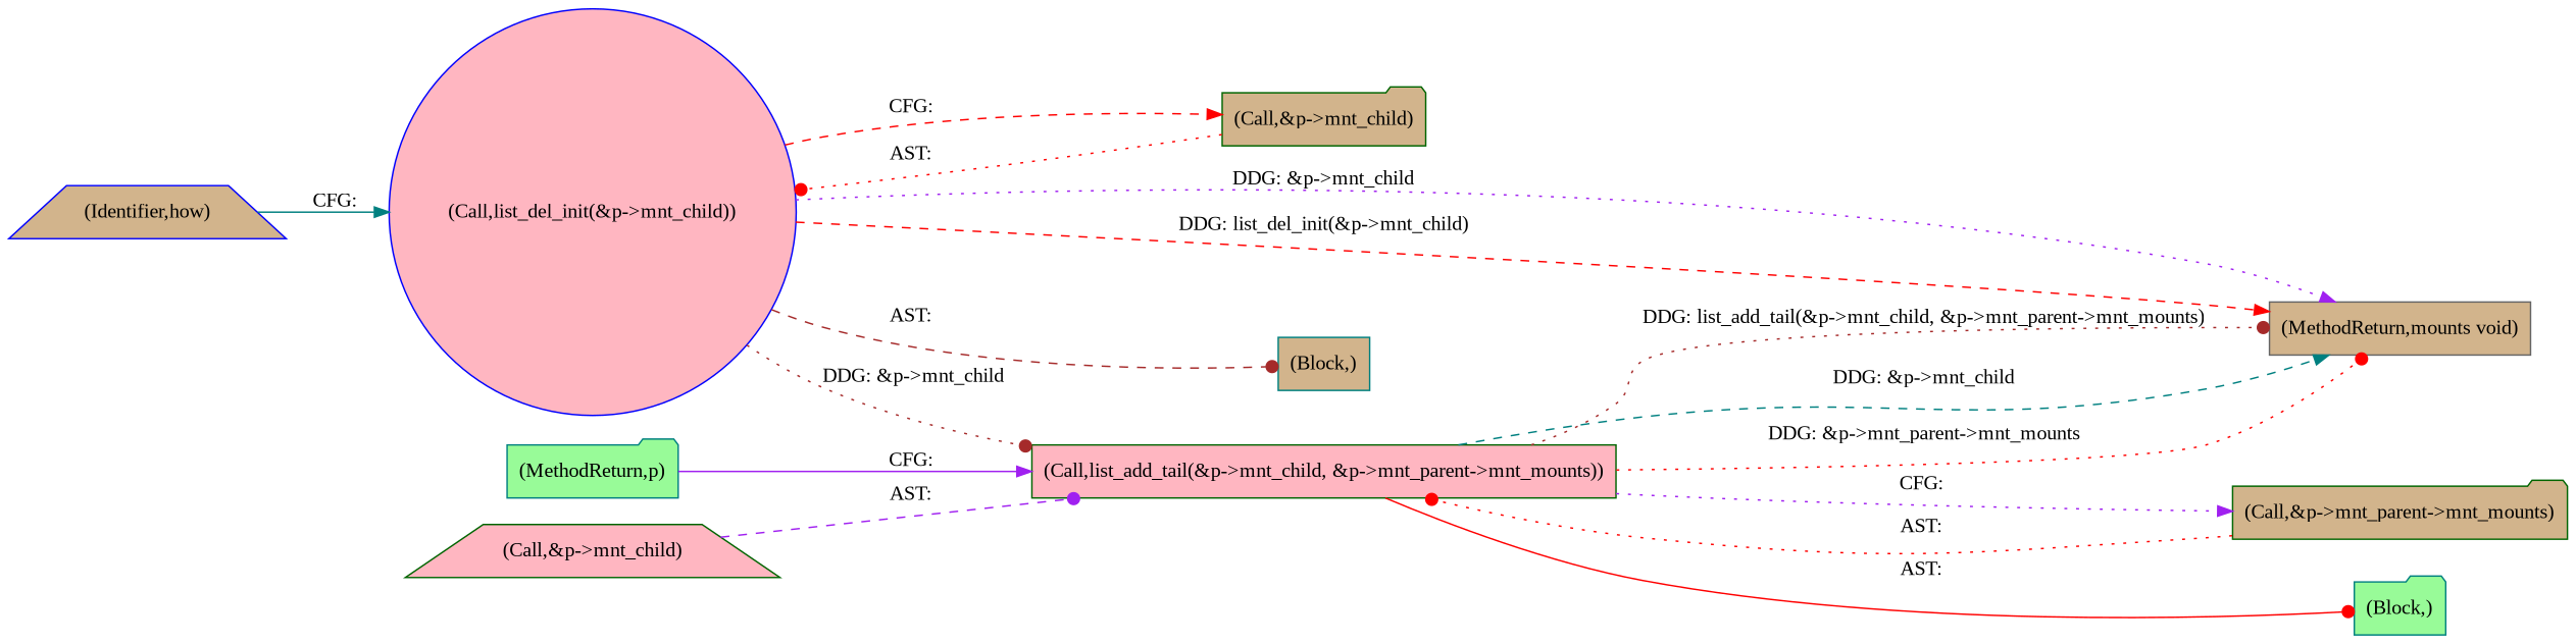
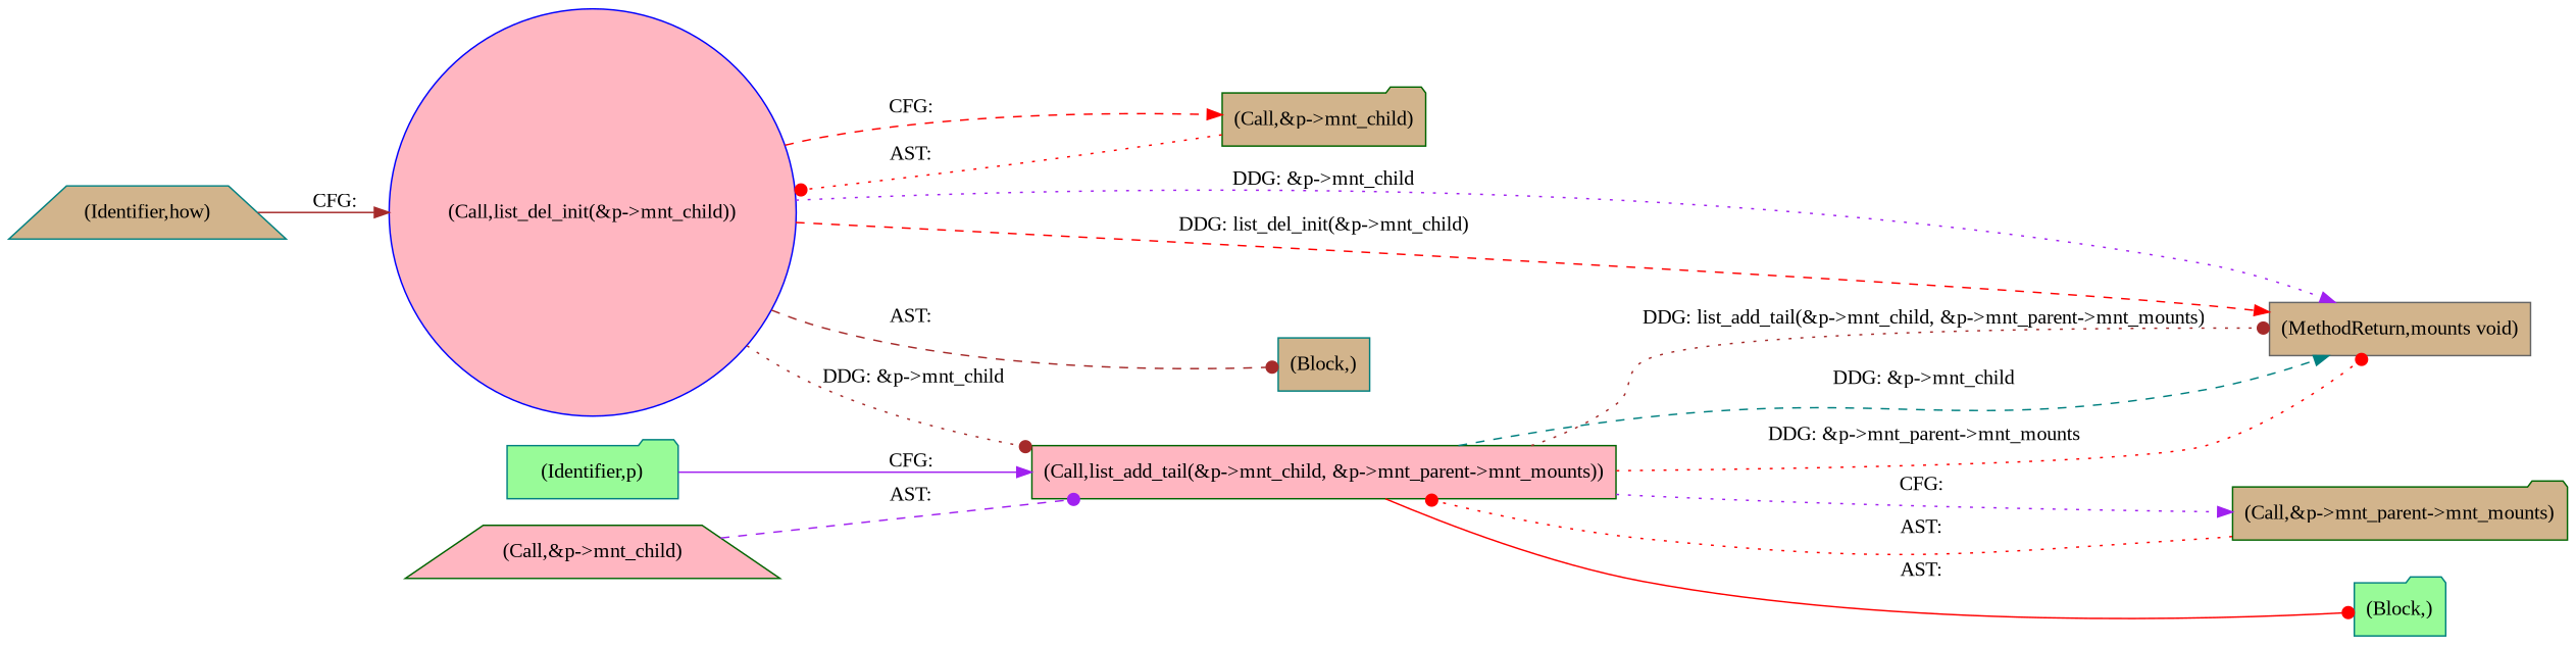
  digraph {
    fontname="Liberation Serif"
    rankdir=LR
    node [color=darkgreen fillcolor=tan fontname="Liberation Serif" shape=folder style=filled]
    edge [arrowhead=dot color=red fontname="Liberation Serif" style=dotted]
    n1 [fillcolor=lightpink label="(Call,list_add_tail(&p->mnt_child, &p->mnt_parent->mnt_mounts))" shape=box]
    n2 [color=gray40 label="(MethodReturn,mounts void)" shape=box]
    n3 [label="(Call,&p->mnt_parent->mnt_mounts)"]
    n4 [color=teal fillcolor=palegreen label="(Block,)"]
    n5 [color=blue fillcolor=lightpink label="(Call,list_del_init(&p->mnt_child))" shape=circle]
    n6 [color=teal label="(Block,)" shape=box]
    n7 [label="(Call,&p->mnt_child)"]
-   n8 [color=blue label="(Identifier,how)" shape=trapezium]
-   n9 [color=teal fillcolor=palegreen label="(MethodReturn,p)"]
+   n8 [color=teal label="(Identifier,how)" shape=trapezium]
+   n9 [color=teal fillcolor=palegreen label="(Identifier,p)"]
    n10 [fillcolor=lightpink label="(Call,&p->mnt_child)" shape=trapezium]
    n1 -> n2 [color=brown label="DDG: list_add_tail(&p->mnt_child, &p->mnt_parent->mnt_mounts)"]
    n1 -> n2 [arrowhead=normal color=teal label="DDG: &p->mnt_child" style=dashed]
    n1 -> n2 [label="DDG: &p->mnt_parent->mnt_mounts"]
    n1 -> n3 [arrowhead=normal color=purple label="CFG: "]
    n1 -> n4 [label="AST: " style=solid]
    n3 -> n1 [label="AST: "]
    n5 -> n1 [color=brown label="DDG: &p->mnt_child"]
    n5 -> n2 [arrowhead=normal color=purple label="DDG: &p->mnt_child"]
    n5 -> n2 [arrowhead=normal label="DDG: list_del_init(&p->mnt_child)" style=dashed]
    n5 -> n6 [color=brown label="AST: " style=dashed]
    n5 -> n7 [arrowhead=normal label="CFG: " style=dashed]
    n7 -> n5 [label="AST: "]
-   n8 -> n5 [arrowhead=normal color=teal label="CFG: " style=solid]
+   n8 -> n5 [arrowhead=normal color=brown label="CFG: " style=solid]
    n9 -> n1 [arrowhead=normal color=purple label="CFG: " style=solid]
    n10 -> n1 [color=purple label="AST: " style=dashed]
  }
